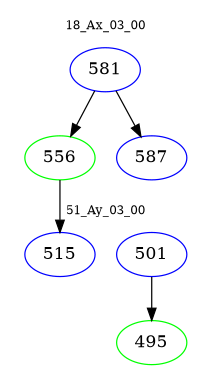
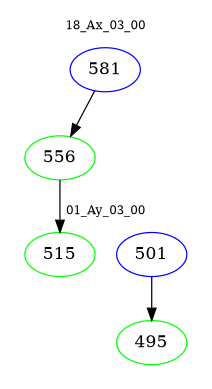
  digraph {
    node [color=blue]
    edge [color=black]
    n1 [label=501]
    n2 [color=green label=495]
-   n3 [label=515]
+   n3 [color=green label=515]
    n4 [label=581]
    n5 [color=green label=556]
-   n6 [label=587]
    subgraph cluster_1 {
      color=white
      fontsize=10
-     label="51_Ay_03_00"
+     label="01_Ay_03_00"
      n1
      n2
      n3
    }
    subgraph cluster_2 {
      color=white
      fontsize=10
      label="18_Ax_03_00"
      n4
      n5
-     n6
    }
    n1 -> n2
    n4 -> n5
-   n4 -> n6
    n5 -> n3
  }
